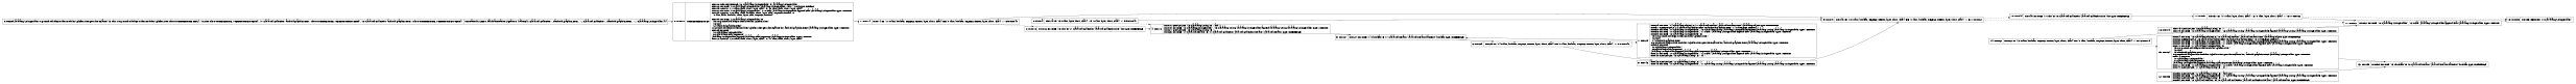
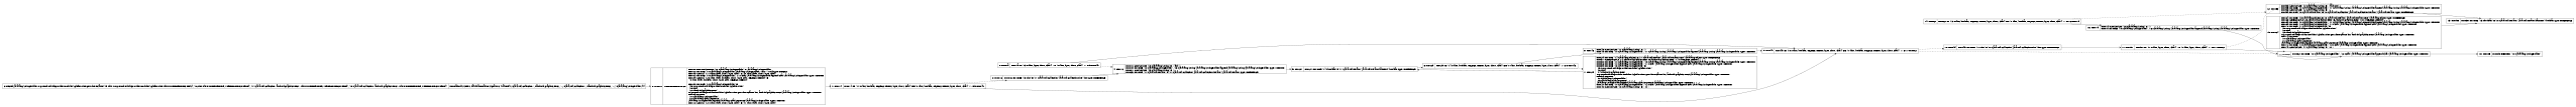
  digraph {
    rankdir=LR
    node [shape=record]
    edge [arrowhead=vee]
    n1 [label="{0\:\ 0x0000|MTH_ENTER_BLOCK\l|0x0000: NEW_INSTANCE  (r0 I:java.lang.StringBuilder) =  java.lang.StringBuilder \l0x0002: INVOKE  (r0 I:java.lang.StringBuilder) java.lang.StringBuilder.\<init\>():void type: DIRECT \l0x0005: CONST  (r1 I:?[int, float, short, byte, char]) = (40 ?[int, float, short, byte, char]) \l0x0007: INVOKE  (r0 I:java.lang.StringBuilder), (r1 I:char) java.lang.StringBuilder.append(char):java.lang.StringBuilder type: VIRTUAL \l0x000a: CONST  (r2 I:?[int, float, boolean, short, byte, char, OBJECT, ARRAY]) = \l  (0 ?[int, float, boolean, short, byte, char, OBJECT, ARRAY])\l \l0x000b: INVOKE  (r2 I:java.lang.StringBuilder) = \l  (r5 I:org.osmdroid.tileprovider.modules.SqlTileWriter)\l  (r6 I:int)\l  (r2 I:android.graphics.Rect)\l org.osmdroid.tileprovider.modules.SqlTileWriter.getWhereClause(int, android.graphics.Rect):java.lang.StringBuilder type: VIRTUAL \l0x000f: INVOKE  \l  (r0 I:java.lang.StringBuilder)\l  (r2 I:java.lang.CharSequence)\l java.lang.StringBuilder.append(java.lang.CharSequence):java.lang.StringBuilder type: VIRTUAL \l0x0012: CONST  (r2 I:?[int, float, short, byte, char]) = (41 ?[int, float, short, byte, char]) \l}"]
    n2 [label="{1\:\ 0x0014|0x0014: IF  (r7 I:?[int, boolean, OBJECT, ARRAY, byte, short, char]) == (0 ?[int, boolean, OBJECT, ARRAY, byte, short, char])  \-\> B:9:0x004b \l}"]
    n3 [label="{2\:\ 0x0016|0x0016: INVOKE  (r3 I:int) = (r7 I:java.util.Collection) java.util.Collection.size():int type: INTERFACE \l}"]
    n4 [label="{9\:\ 0x004b|0x004b: IF  (r8 I:?[int, boolean, OBJECT, ARRAY, byte, short, char]) == (0 ?[int, boolean, OBJECT, ARRAY, byte, short, char])  \-\> B:17:0x0082 \l}"]
    n5 [label="{4\:\ 0x001c|0x001c: CONST_STR  (r3 I:java.lang.String) =  \" and (\" \l0x001e: INVOKE  (r0 I:java.lang.StringBuilder), (r3 I:java.lang.String) java.lang.StringBuilder.append(java.lang.String):java.lang.StringBuilder type: VIRTUAL \l0x0021: CONST_STR  (r3 I:java.lang.String) =  \"\" \l0x0023: INVOKE  (r7 I:java.util.Iterator) = (r7 I:java.util.Collection) java.util.Collection.iterator():java.util.Iterator type: INTERFACE \l}"]
    n6 [label="{10\:\ 0x004d|0x004d: INVOKE  (r7 I:int) = (r8 I:java.util.Collection) java.util.Collection.size():int type: INTERFACE \l}"]
    n7 [label="{17\:\ 0x0082|0x0082: INVOKE  (r0 I:java.lang.StringBuilder), (r2 I:char) java.lang.StringBuilder.append(char):java.lang.StringBuilder type: VIRTUAL \l}"]
    n8 [label="{3\:\ 0x001a|0x001a: IF  (r3 I:?[int, byte, short, char]) \<= (0 ?[int, byte, short, char])  \-\> B:9:0x004b \l}"]
    n9 [label="{5\:\ 0x0027|0x0027: INVOKE  (r4 I:boolean) = (r7 I:java.util.Iterator) java.util.Iterator.hasNext():boolean type: INTERFACE \l}"]
    n10 [label="{6\:\ 0x002b|0x002b: IF  (r4 I:?[int, boolean, OBJECT, ARRAY, byte, short, char]) == (0 ?[int, boolean, OBJECT, ARRAY, byte, short, char])  \-\> B:8:0x0046 \l}"]
    n11 [label="{7\:\ 0x002d|0x002d: INVOKE  (r4 I:java.lang.Object) = (r7 I:java.util.Iterator) java.util.Iterator.next():java.lang.Object type: INTERFACE \l0x0031: CHECK_CAST  (r4 I:android.graphics.Rect) = (android.graphics.Rect) (r4 I:?[OBJECT, ARRAY]) \l0x0033: INVOKE  (r0 I:java.lang.StringBuilder), (r3 I:java.lang.String) java.lang.StringBuilder.append(java.lang.String):java.lang.StringBuilder type: VIRTUAL \l0x0036: INVOKE  (r0 I:java.lang.StringBuilder), (r1 I:char) java.lang.StringBuilder.append(char):java.lang.StringBuilder type: VIRTUAL \l0x0039: INVOKE  (r3 I:java.lang.StringBuilder) = \l  (r5 I:org.osmdroid.tileprovider.modules.SqlTileWriter)\l  (r6 I:int)\l  (r4 I:android.graphics.Rect)\l org.osmdroid.tileprovider.modules.SqlTileWriter.getWhereClause(int, android.graphics.Rect):java.lang.StringBuilder type: VIRTUAL \l0x003d: INVOKE  \l  (r0 I:java.lang.StringBuilder)\l  (r3 I:java.lang.CharSequence)\l java.lang.StringBuilder.append(java.lang.CharSequence):java.lang.StringBuilder type: VIRTUAL \l0x0040: INVOKE  (r0 I:java.lang.StringBuilder), (r2 I:char) java.lang.StringBuilder.append(char):java.lang.StringBuilder type: VIRTUAL \l0x0043: CONST_STR  (r3 I:java.lang.String) =  \" or \" \l}"]
    n12 [label="{8\:\ 0x0046|0x0046: CONST_STR  (r7 I:java.lang.String) =  \")\" \l0x0048: INVOKE  (r0 I:java.lang.StringBuilder), (r7 I:java.lang.String) java.lang.StringBuilder.append(java.lang.String):java.lang.StringBuilder type: VIRTUAL \l}"]
    n13 [label="{11\:\ 0x0051|0x0051: IF  (r7 I:?[int, byte, short, char]) \<= (0 ?[int, byte, short, char])  \-\> B:17:0x0082 \l}"]
    n14 [label="{18\:\ 0x0085|0x0085: RETURN  (r0 I:java.lang.StringBuilder) \l}"]
    n15 [label="{12\:\ 0x0053|0x0053: CONST_STR  (r7 I:java.lang.String) =  \" and not(\" \l0x0055: INVOKE  (r0 I:java.lang.StringBuilder), (r7 I:java.lang.String) java.lang.StringBuilder.append(java.lang.String):java.lang.StringBuilder type: VIRTUAL \l0x0058: CONST_STR  (r7 I:java.lang.String) =  \"\" \l0x005a: INVOKE  (r8 I:java.util.Iterator) = (r8 I:java.util.Collection) java.util.Collection.iterator():java.util.Iterator type: INTERFACE \l}"]
    n16 [label="{13\:\ 0x005e|0x005e: INVOKE  (r3 I:boolean) = (r8 I:java.util.Iterator) java.util.Iterator.hasNext():boolean type: INTERFACE \l}"]
    n17 [label="{14\:\ 0x0062|0x0062: IF  (r3 I:?[int, boolean, OBJECT, ARRAY, byte, short, char]) == (0 ?[int, boolean, OBJECT, ARRAY, byte, short, char])  \-\> B:16:0x007d \l}"]
    n18 [label="{15\:\ 0x0064|0x0064: INVOKE  (r3 I:java.lang.Object) = (r8 I:java.util.Iterator) java.util.Iterator.next():java.lang.Object type: INTERFACE \l0x0068: CHECK_CAST  (r3 I:android.graphics.Rect) = (android.graphics.Rect) (r3 I:?[OBJECT, ARRAY]) \l0x006a: INVOKE  (r0 I:java.lang.StringBuilder), (r7 I:java.lang.String) java.lang.StringBuilder.append(java.lang.String):java.lang.StringBuilder type: VIRTUAL \l0x006d: INVOKE  (r0 I:java.lang.StringBuilder), (r1 I:char) java.lang.StringBuilder.append(char):java.lang.StringBuilder type: VIRTUAL \l0x0070: INVOKE  (r7 I:java.lang.StringBuilder) = \l  (r5 I:org.osmdroid.tileprovider.modules.SqlTileWriter)\l  (r6 I:int)\l  (r3 I:android.graphics.Rect)\l org.osmdroid.tileprovider.modules.SqlTileWriter.getWhereClause(int, android.graphics.Rect):java.lang.StringBuilder type: VIRTUAL \l0x0074: INVOKE  \l  (r0 I:java.lang.StringBuilder)\l  (r7 I:java.lang.CharSequence)\l java.lang.StringBuilder.append(java.lang.CharSequence):java.lang.StringBuilder type: VIRTUAL \l0x0077: INVOKE  (r0 I:java.lang.StringBuilder), (r2 I:char) java.lang.StringBuilder.append(char):java.lang.StringBuilder type: VIRTUAL \l0x007a: CONST_STR  (r7 I:java.lang.String) =  \" or \" \l}"]
    n19 [label="{16\:\ 0x007d|0x007d: CONST_STR  (r6 I:java.lang.String) =  \")\" \l0x007f: INVOKE  (r0 I:java.lang.StringBuilder), (r6 I:java.lang.String) java.lang.StringBuilder.append(java.lang.String):java.lang.StringBuilder type: VIRTUAL \l}"]
    n20 [label="{protected java.lang.StringBuilder org.osmdroid.tileprovider.modules.SqlTileWriter.getWhereClause((r5 'this' I:org.osmdroid.tileprovider.modules.SqlTileWriter A[IMMUTABLE_TYPE, THIS]), (r6 I:int A[IMMUTABLE_TYPE, METHOD_ARGUMENT]), (r7 I:java.util.Collection\<android.graphics.Rect\> A[IMMUTABLE_TYPE, METHOD_ARGUMENT]), (r8 I:java.util.Collection\<android.graphics.Rect\> A[IMMUTABLE_TYPE, METHOD_ARGUMENT]))  | Annotation[SYSTEM, dalvik.annotation.Signature, \{value=[(I, Ljava\/util\/Collection\<, Landroid\/graphics\/Rect;, \>;, Ljava\/util\/Collection\<, Landroid\/graphics\/Rect;, \>;), Ljava\/lang\/StringBuilder;]\}]\l}"]
    n1 -> n2 [arrowhead=dot]
    n2 -> n3 [style=dashed]
    n2 -> n4
    n3 -> n5
    n4 -> n6 [arrowhead=dot style=dashed]
    n4 -> n7 [style=dashed]
    n5 -> n9 [arrowhead=normal]
    n6 -> n13
    n7 -> n14
    n8 -> n4
    n8 -> n5 [arrowhead=normal style=dashed]
    n9 -> n10
    n10 -> n11 [arrowhead=dot style=dashed]
    n10 -> n12
    n11 -> n9 [arrowhead=normal]
    n12 -> n4 [arrowhead=normal]
    n13 -> n7
-   n13 -> n14 [arrowhead=dot style=dashed]
+   n13 -> n15 [arrowhead=dot style=dashed]
    n15 -> n16 [arrowhead=normal]
-   n17 -> n18 [style=dashed]
+   n17 -> n15 [style=dashed]
    n17 -> n19
    n18 -> n16 [arrowhead=normal]
    n19 -> n7
    n20 -> n1
  }
